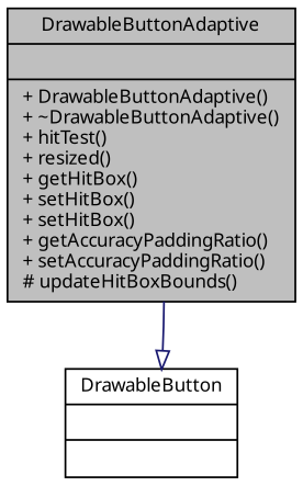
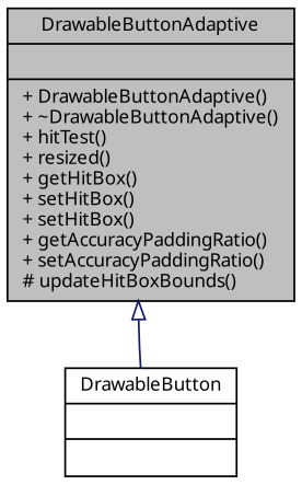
  digraph {
    fontname="Noto Sans"
    node [color=black fontname="Noto Sans" fontsize=10 shape=record]
    n1 [fillcolor=grey75 fontcolor=black height=0.2 label="{DrawableButtonAdaptive\n||+ DrawableButtonAdaptive()\l+ ~DrawableButtonAdaptive()\l+ hitTest()\l+ resized()\l+ getHitBox()\l+ setHitBox()\l+ setHitBox()\l+ getAccuracyPaddingRatio()\l+ setAccuracyPaddingRatio()\l# updateHitBoxBounds()\l}" style=filled width=0.4]
    n2 [height=0.2 label="{DrawableButton\n||}" width=0.4]
-   n2 -> n1 [arrowtail=onormal color=midnightblue dir=back fontname="Noto Sans" fontsize=10 labelfontname=Helvetica labelfontsize=10 style=solid]
+   n1 -> n2 [arrowtail=onormal color=midnightblue dir=back fontname="Noto Sans" fontsize=10 labelfontname=Helvetica labelfontsize=10 style=solid]
  }
